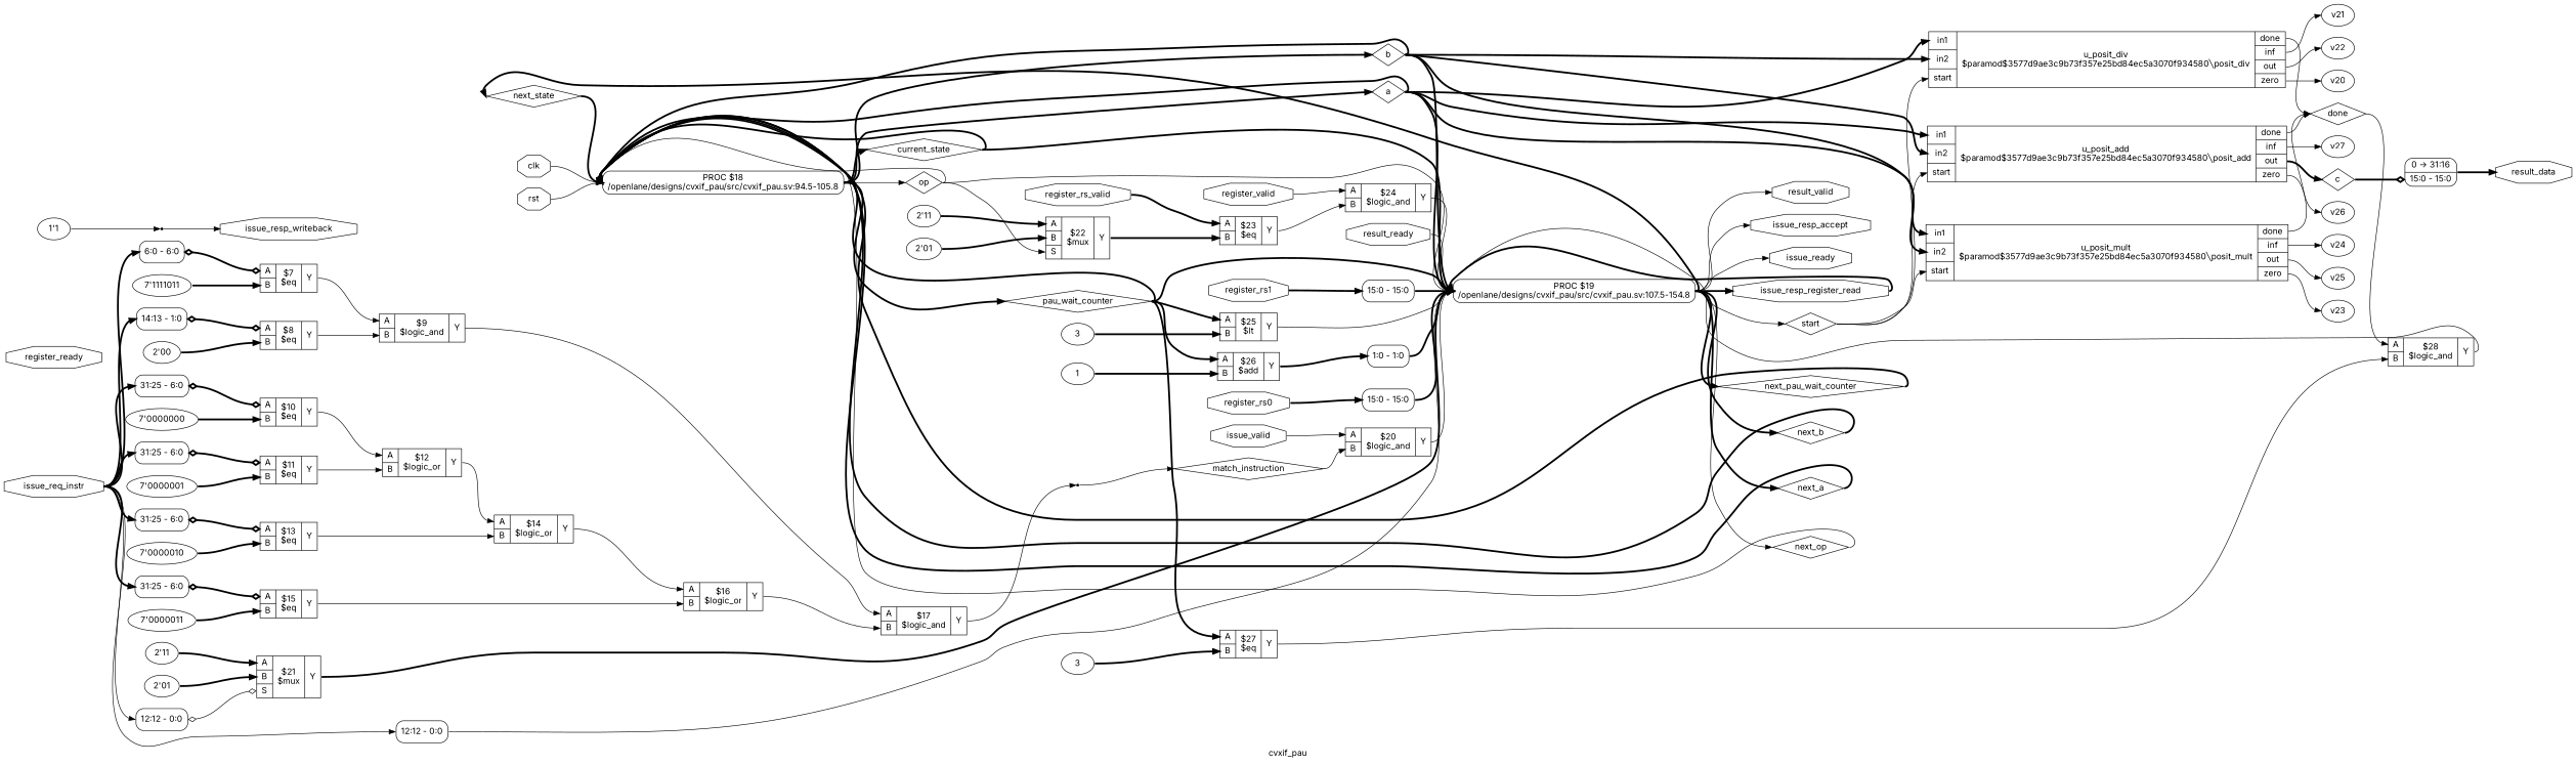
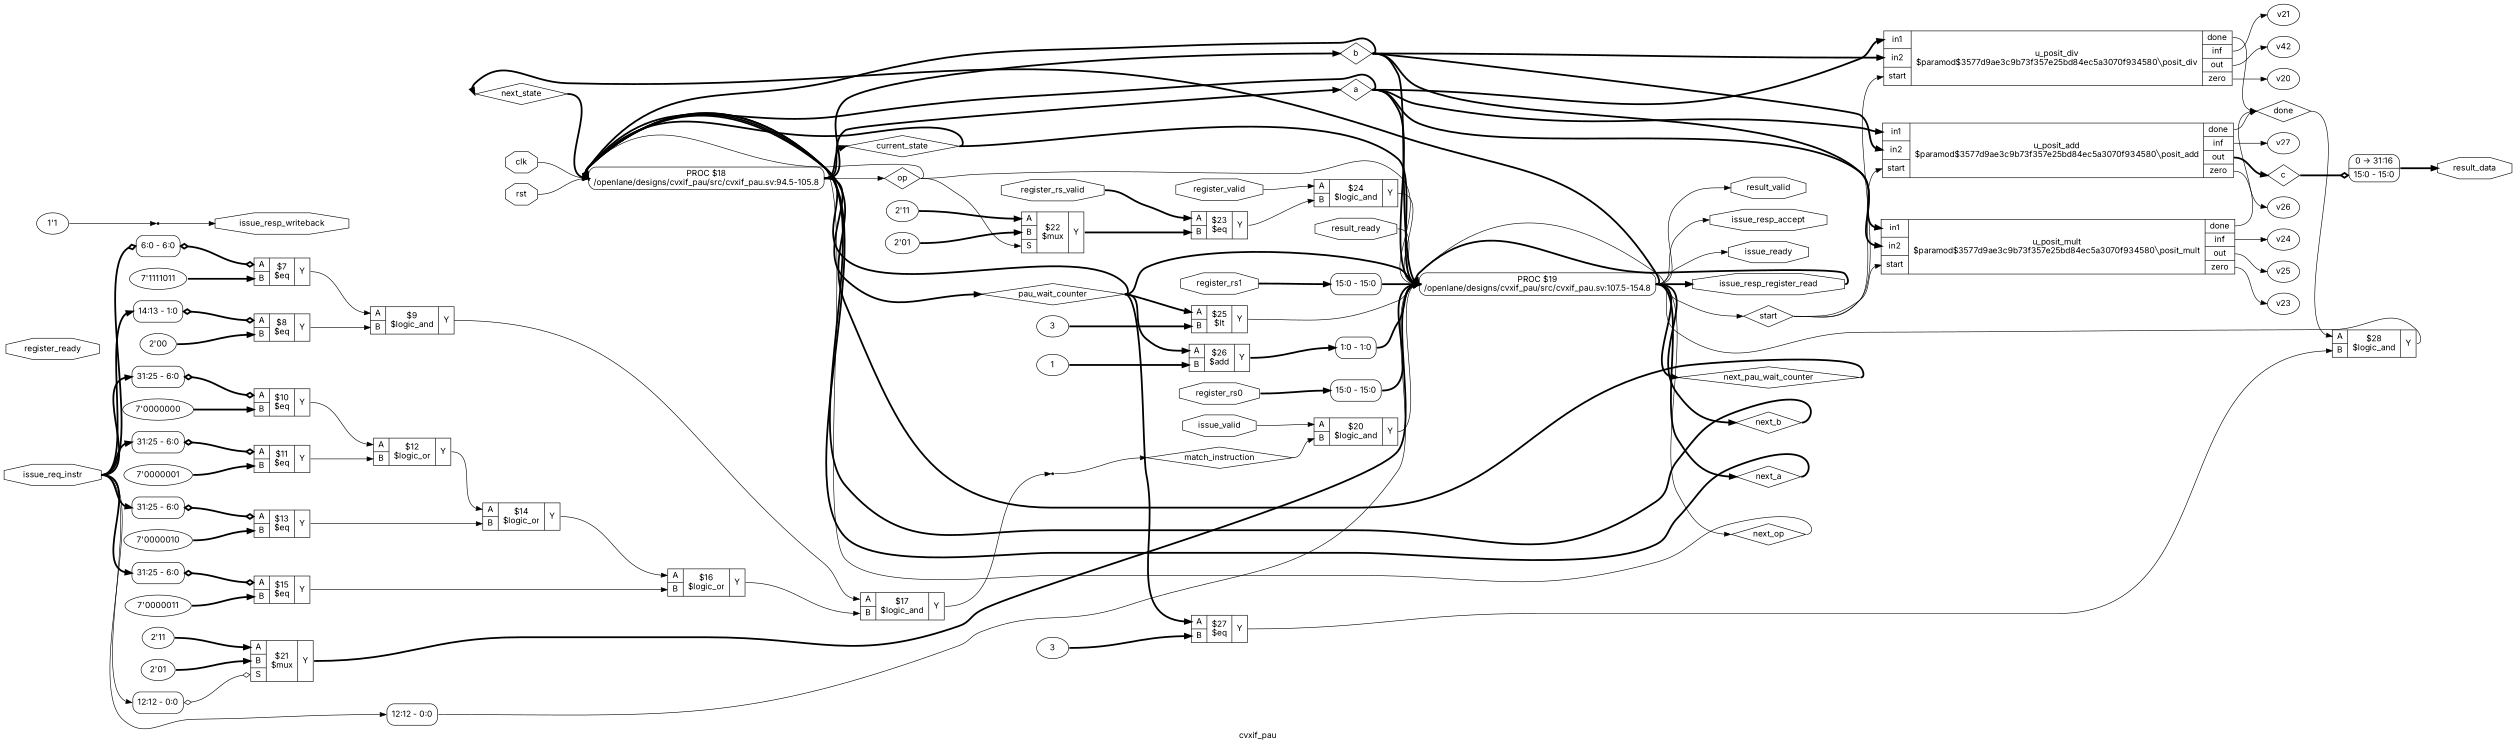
  digraph {
    fontname=Inter
    label=cvxif_pau
    rankdir=LR
    remincross=true
    node [fontname=Inter shape=record]
    edge [color=black fontcolor=black fontname=Inter headport=w style="setlinewidth(3)" tailport=e]
    n1 [color=black fontcolor=black label=next_state shape=diamond]
    n2 [label="PROC $18\n/openlane/designs/cvxif_pau/src/cvxif_pau.sv:94.5-105.8" shape=box style=rounded]
    n3 [color=black fontcolor=black label=current_state shape=diamond]
    n4 [color=black fontcolor=black label=pau_wait_counter shape=diamond]
    n5 [color=black fontcolor=black label=b shape=diamond]
    n6 [color=black fontcolor=black label=a shape=diamond]
    n7 [color=black fontcolor=black label=op shape=diamond]
    n8 [label="PROC $19\n/openlane/designs/cvxif_pau/src/cvxif_pau.sv:107.5-154.8" shape=box style=rounded]
    n9 [color=black fontcolor=black label=next_pau_wait_counter shape=diamond]
    n10 [color=black fontcolor=black label=start shape=diamond]
    n11 [color=black fontcolor=black label=next_b shape=diamond]
    n12 [color=black fontcolor=black label=next_a shape=diamond]
    n13 [color=black fontcolor=black label=next_op shape=diamond]
    n14 [color=black fontcolor=black label=result_valid shape=octagon]
    n15 [color=black fontcolor=black label=issue_resp_register_read shape=octagon]
    n16 [color=black fontcolor=black label=issue_resp_accept shape=octagon]
    n17 [color=black fontcolor=black label=issue_ready shape=octagon]
    n18 [color=black fontcolor=black label=match_instruction shape=diamond]
    n19 [label="{{<p88> A|<p89> B}|$20\n$logic_and|{<p90> Y}}"]
    n20 [label="{{<p88> A|<p89> B}|$27\n$eq|{<p90> Y}}"]
    n21 [label="{{<p88> A|<p89> B}|$26\n$add|{<p90> Y}}"]
    n22 [label="{{<p88> A|<p89> B}|$25\n$lt|{<p90> Y}}"]
    n23 [label="{{<p88> A|<p89> B}|$28\n$logic_and|{<p90> Y}}"]
    n24 [color=black fontcolor=black label="<s0> 1:0 - 1:0 " style=rounded]
    n25 [color=black fontcolor=black label=done shape=diamond]
    n26 [label="{{<p112> in1|<p113> in2|<p64> start}|u_posit_div\n$paramod$3577d9ae3c9b73f357e25bd84ec5a3070f934580&#9586;posit_div|{<p63> done|<p114> inf|<p115> out|<p116> zero}}"]
    n27 [label="{{<p112> in1|<p113> in2|<p64> start}|u_posit_mult\n$paramod$3577d9ae3c9b73f357e25bd84ec5a3070f934580&#9586;posit_mult|{<p63> done|<p114> inf|<p115> out|<p116> zero}}"]
    n28 [label="{{<p112> in1|<p113> in2|<p64> start}|u_posit_add\n$paramod$3577d9ae3c9b73f357e25bd84ec5a3070f934580&#9586;posit_add|{<p63> done|<p114> inf|<p115> out|<p116> zero}}"]
    v20 [shape=""]
    v21 [shape=""]
-   v22 [shape=""]
+   v22 [label=v42 shape=""]
    v23 [shape=""]
    v24 [shape=""]
    v25 [shape=""]
    n35 [color=black fontcolor=black label=c shape=diamond]
    v26 [shape=""]
    v27 [shape=""]
    n38 [color=black fontcolor=black label="0 -&gt; 31:16 |<s0> 15:0 - 15:0 " style=rounded]
    n39 [color=black fontcolor=black label=result_data shape=octagon]
    n40 [label="{{<p88> A|<p89> B|<p97> S}|$22\n$mux|{<p90> Y}}"]
    n41 [label="{{<p88> A|<p89> B}|$23\n$eq|{<p90> Y}}"]
    n42 [color=black fontcolor=black label=result_ready shape=octagon]
    n43 [color=black fontcolor=black label=register_rs_valid shape=octagon]
    n44 [label="{{<p88> A|<p89> B}|$24\n$logic_and|{<p90> Y}}"]
    n45 [color=black fontcolor=black label=register_rs1 shape=octagon]
    n46 [color=black fontcolor=black label="<s0> 15:0 - 15:0 " style=rounded]
    n47 [color=black fontcolor=black label=register_rs0 shape=octagon]
    n48 [color=black fontcolor=black label="<s0> 15:0 - 15:0 " style=rounded]
    n49 [color=black fontcolor=black label=register_ready shape=octagon]
    n50 [color=black fontcolor=black label=register_valid shape=octagon]
    n51 [color=black fontcolor=black label=issue_resp_writeback shape=octagon]
    n52 [color=black fontcolor=black label=issue_req_instr shape=octagon]
    n53 [color=black fontcolor=black label="<s0> 12:12 - 0:0 " style=rounded]
    n54 [color=black fontcolor=black label="<s0> 31:25 - 6:0 " style=rounded]
    n55 [color=black fontcolor=black label="<s0> 31:25 - 6:0 " style=rounded]
    n56 [color=black fontcolor=black label="<s0> 31:25 - 6:0 " style=rounded]
    n57 [color=black fontcolor=black label="<s0> 31:25 - 6:0 " style=rounded]
    n58 [color=black fontcolor=black label="<s0> 14:13 - 1:0 " style=rounded]
    n59 [color=black fontcolor=black label="<s0> 6:0 - 6:0 " style=rounded]
    n60 [color=black fontcolor=black label="<s0> 12:12 - 0:0 " style=rounded]
    n61 [label="{{<p88> A|<p89> B|<p97> S}|$21\n$mux|{<p90> Y}}"]
    n62 [label="{{<p88> A|<p89> B}|$15\n$eq|{<p90> Y}}"]
    n63 [label="{{<p88> A|<p89> B}|$13\n$eq|{<p90> Y}}"]
    n64 [label="{{<p88> A|<p89> B}|$11\n$eq|{<p90> Y}}"]
    n65 [label="{{<p88> A|<p89> B}|$10\n$eq|{<p90> Y}}"]
    n66 [label="{{<p88> A|<p89> B}|$8\n$eq|{<p90> Y}}"]
    n67 [label="{{<p88> A|<p89> B}|$7\n$eq|{<p90> Y}}"]
    n68 [color=black fontcolor=black label=issue_valid shape=octagon]
    n69 [color=black fontcolor=black label=rst shape=octagon]
    n70 [color=black fontcolor=black label=clk shape=octagon]
    n71 [label=3 shape=""]
    n72 [label=1 shape=""]
    n73 [label=3 shape=""]
    n74 [label="2'01" shape=""]
    n75 [label="2'11" shape=""]
    n76 [label="2'01" shape=""]
    n77 [label="2'11" shape=""]
    n78 [label="{{<p88> A|<p89> B}|$17\n$logic_and|{<p90> Y}}"]
    x34 [shape=point]
    n80 [label="{{<p88> A|<p89> B}|$16\n$logic_or|{<p90> Y}}"]
    n81 [label="7'0000011" shape=""]
    n82 [label="{{<p88> A|<p89> B}|$14\n$logic_or|{<p90> Y}}"]
    n83 [label="7'0000010" shape=""]
    n84 [label="{{<p88> A|<p89> B}|$12\n$logic_or|{<p90> Y}}"]
    n85 [label="7'0000001" shape=""]
    n86 [label="7'0000000" shape=""]
    n87 [label="{{<p88> A|<p89> B}|$9\n$logic_and|{<p90> Y}}"]
    n88 [label="2'00" shape=""]
    n89 [label="7'1111011" shape=""]
    n90 [label="1'1" shape=""]
    x36 [shape=point]
    n1 -> n2
    n2 -> n3
    n2 -> n4
    n2 -> n5
    n2 -> n6
    n2 -> n7 [style=""]
    n3 -> n2
    n3 -> n8
    n4 -> n2
    n4 -> n8
    n4 -> n20 [headport="p88:w"]
    n4 -> n21 [headport="p88:w"]
    n4 -> n22 [headport="p88:w"]
    n5 -> n2
    n5 -> n8
    n5 -> n26 [headport="p113:w"]
    n5 -> n27 [headport="p113:w"]
    n5 -> n28 [headport="p113:w"]
    n6 -> n2
    n6 -> n8
    n6 -> n26 [headport="p112:w"]
    n6 -> n27 [headport="p112:w"]
    n6 -> n28 [headport="p112:w"]
    n7 -> n2 [style=""]
    n7 -> n8 [style=""]
    n7 -> n40 [headport="p97:w" style=""]
    n8 -> n1
    n8 -> n9
    n8 -> n10 [style=""]
    n8 -> n11
    n8 -> n12
    n8 -> n13 [style=""]
    n8 -> n14 [style=""]
    n8 -> n15
    n8 -> n16 [style=""]
    n8 -> n17 [style=""]
    n9 -> n2
    n10 -> n26 [headport="p64:w" style=""]
    n10 -> n27 [headport="p64:w" style=""]
    n10 -> n28 [headport="p64:w" style=""]
    n11 -> n2
    n12 -> n2
    n13 -> n2 [style=""]
    n15 -> n8
    n18 -> n19 [headport="p89:w" style=""]
    n19 -> n8 [tailport="p90:e" style=""]
    n20 -> n23 [headport="p89:w" tailport="p90:e" style=""]
    n21 -> n24 [headport="s0:w" tailport="p90:e"]
    n22 -> n8 [tailport="p90:e" style=""]
    n23 -> n8 [tailport="p90:e" style=""]
    n24 -> n8
    n25 -> n23 [headport="p88:w" style=""]
    n26 -> n25 [tailport="p63:e" style=""]
    n26 -> v20 [tailport="p116:e" style=""]
    n26 -> v21 [tailport="p114:e" style=""]
    n26 -> v22 [tailport="p115:e" style=""]
    n27 -> n25 [tailport="p63:e" style=""]
    n27 -> v23 [tailport="p116:e" style=""]
    n27 -> v24 [tailport="p114:e" style=""]
    n27 -> v25 [tailport="p115:e" style=""]
    n28 -> n25 [tailport="p63:e" style=""]
    n28 -> n35 [tailport="p115:e"]
    n28 -> v26 [tailport="p116:e" style=""]
    n28 -> v27 [tailport="p114:e" style=""]
    n35 -> n38 [arrowhead=odiamond headport="s0:w"]
    n38 -> n39
    n40 -> n41 [headport="p89:w" tailport="p90:e"]
    n41 -> n44 [headport="p89:w" tailport="p90:e" style=""]
    n42 -> n8 [style=""]
    n43 -> n41 [headport="p88:w"]
    n44 -> n8 [tailport="p90:e" style=""]
    n45 -> n46 [headport="s0:w"]
    n46 -> n8
    n47 -> n48 [headport="s0:w"]
    n48 -> n8
    n50 -> n44 [headport="p88:w" style=""]
    n52 -> n53 [headport="s0:w" style=""]
    n52 -> n54 [headport="s0:w"]
    n52 -> n55 [headport="s0:w"]
    n52 -> n56 [headport="s0:w"]
    n52 -> n57 [headport="s0:w"]
    n52 -> n58 [headport="s0:w"]
-   n52 -> n59 [headport="s0:w"]
+   n52 -> n59 [headport="s0:w" arrowhead=odiamond]
    n52 -> n60 [headport="s0:w" style=""]
    n53 -> n61 [arrowhead=odiamond arrowtail=odiamond dir=both headport="p97:w" style=""]
    n54 -> n62 [arrowhead=odiamond arrowtail=odiamond dir=both headport="p88:w"]
    n55 -> n63 [arrowhead=odiamond arrowtail=odiamond dir=both headport="p88:w"]
    n56 -> n64 [arrowhead=odiamond arrowtail=odiamond dir=both headport="p88:w"]
    n57 -> n65 [arrowhead=odiamond arrowtail=odiamond dir=both headport="p88:w"]
    n58 -> n66 [arrowhead=odiamond arrowtail=odiamond dir=both headport="p88:w"]
    n59 -> n67 [arrowhead=odiamond arrowtail=odiamond dir=both headport="p88:w"]
    n60 -> n8 [style=""]
    n61 -> n8 [tailport="p90:e"]
    n62 -> n80 [headport="p89:w" tailport="p90:e" style=""]
    n63 -> n82 [headport="p89:w" tailport="p90:e" style=""]
    n64 -> n84 [headport="p89:w" tailport="p90:e" style=""]
    n65 -> n84 [headport="p88:w" tailport="p90:e" style=""]
    n66 -> n87 [headport="p89:w" tailport="p90:e" style=""]
    n67 -> n87 [headport="p88:w" tailport="p90:e" style=""]
    n68 -> n19 [headport="p88:w" style=""]
    n69 -> n2 [style=""]
    n70 -> n2 [style=""]
    n71 -> n20 [headport="p89:w"]
    n72 -> n21 [headport="p89:w"]
    n73 -> n22 [headport="p89:w"]
    n74 -> n40 [headport="p89:w"]
    n75 -> n40 [headport="p88:w"]
    n76 -> n61 [headport="p89:w"]
    n77 -> n61 [headport="p88:w"]
    n78 -> x34 [tailport="p90:e" style=""]
    x34 -> n18 [style=""]
    n80 -> n78 [headport="p89:w" tailport="p90:e" style=""]
    n81 -> n62 [headport="p89:w"]
    n82 -> n80 [headport="p88:w" tailport="p90:e" style=""]
    n83 -> n63 [headport="p89:w"]
    n84 -> n82 [headport="p88:w" tailport="p90:e" style=""]
    n85 -> n64 [headport="p89:w"]
    n86 -> n65 [headport="p89:w"]
    n87 -> n78 [headport="p88:w" tailport="p90:e" style=""]
    n88 -> n66 [headport="p89:w"]
    n89 -> n67 [headport="p89:w"]
    n90 -> x36 [style=""]
    x36 -> n51 [style=""]
  }
